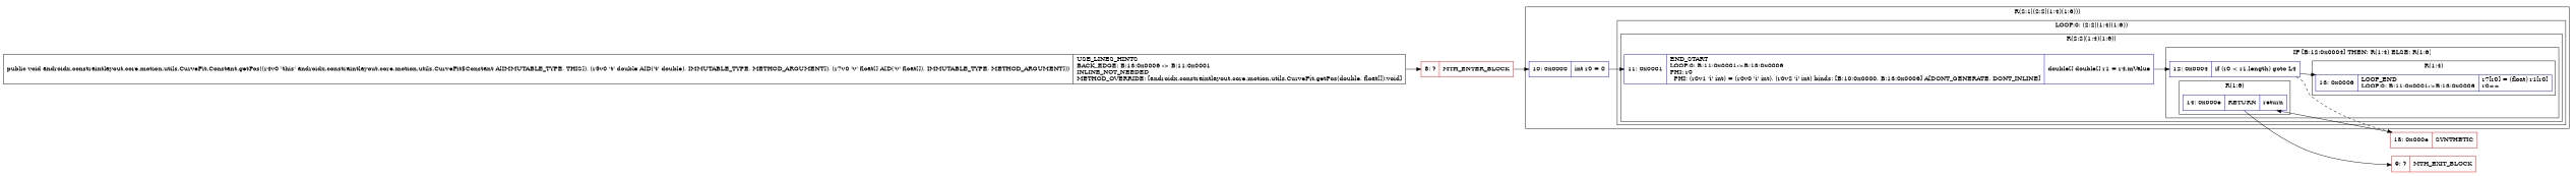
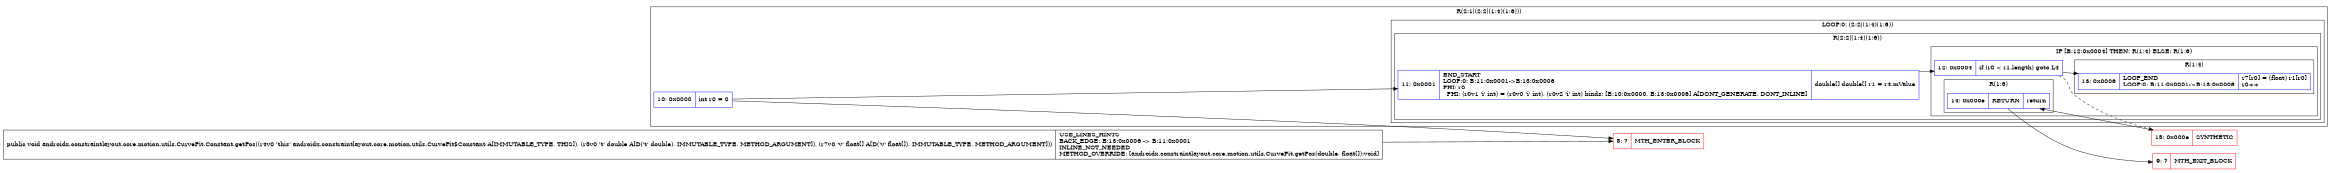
  digraph {
    rankdir=LR
    node [color=blue shape=record]
    n1 [label="{13\:\ 0x0006|LOOP_END\lLOOP:0: B:11:0x0001\-\>B:13:0x0006\l|r7[r0] = (float) r1[r0]\lr0++\l}"]
    n2 [label="{14\:\ 0x000e|RETURN\l|return\l}"]
    n3 [label="{12\:\ 0x0004|if (r0 \< r1.length) goto L4\l}"]
    n4 [label="{11\:\ 0x0001|END_START\lLOOP:0: B:11:0x0001\-\>B:13:0x0006\lPHI: r0 \l  PHI: (r0v1 'i' int) = (r0v0 'i' int), (r0v2 'i' int) binds: [B:10:0x0000, B:13:0x0006] A[DONT_GENERATE, DONT_INLINE]\l|double[] double[] r1 = r4.mValue\l}"]
    n5 [label="{10\:\ 0x0000|int r0 = 0\l}"]
    n6 [color=red label="{9\:\ ?|MTH_EXIT_BLOCK\l}"]
    n7 [color=red label="{15\:\ 0x000e|SYNTHETIC\l}"]
    n8 [color=red label="{8\:\ ?|MTH_ENTER_BLOCK\l}"]
    n9 [label="{public void androidx.constraintlayout.core.motion.utils.CurveFit.Constant.getPos((r4v0 'this' androidx.constraintlayout.core.motion.utils.CurveFit$Constant A[IMMUTABLE_TYPE, THIS]), (r5v0 't' double A[D('t' double), IMMUTABLE_TYPE, METHOD_ARGUMENT]), (r7v0 'v' float[] A[D('v' float[]), IMMUTABLE_TYPE, METHOD_ARGUMENT]))  | USE_LINES_HINTS\lBACK_EDGE: B:13:0x0006 \-\> B:11:0x0001\lINLINE_NOT_NEEDED\lMETHOD_OVERRIDE: [androidx.constraintlayout.core.motion.utils.CurveFit.getPos(double, float[]):void]\l}" color=""]
    subgraph cluster_1 {
      label="R(2:1|(2:2|(1:4)(1:6)))"
      n5
      subgraph cluster_2 {
        label="LOOP:0: (2:2|(1:4)(1:6))"
        subgraph cluster_3 {
          label="R(2:2|(1:4)(1:6))"
          n4
          subgraph cluster_4 {
            label="IF [B:12:0x0004] THEN: R(1:4) ELSE: R(1:6)"
            n3
            subgraph cluster_5 {
              label="R(1:4)"
              n1
            }
            subgraph cluster_6 {
              label="R(1:6)"
              n2
            }
          }
        }
      }
    }
    n2 -> n6
    n3 -> n1
    n3 -> n7 [style=dashed]
    n4 -> n3
    n5 -> n4
    n7 -> n2
-   n8 -> n5
+   n5 -> n8
    n9 -> n8
  }
